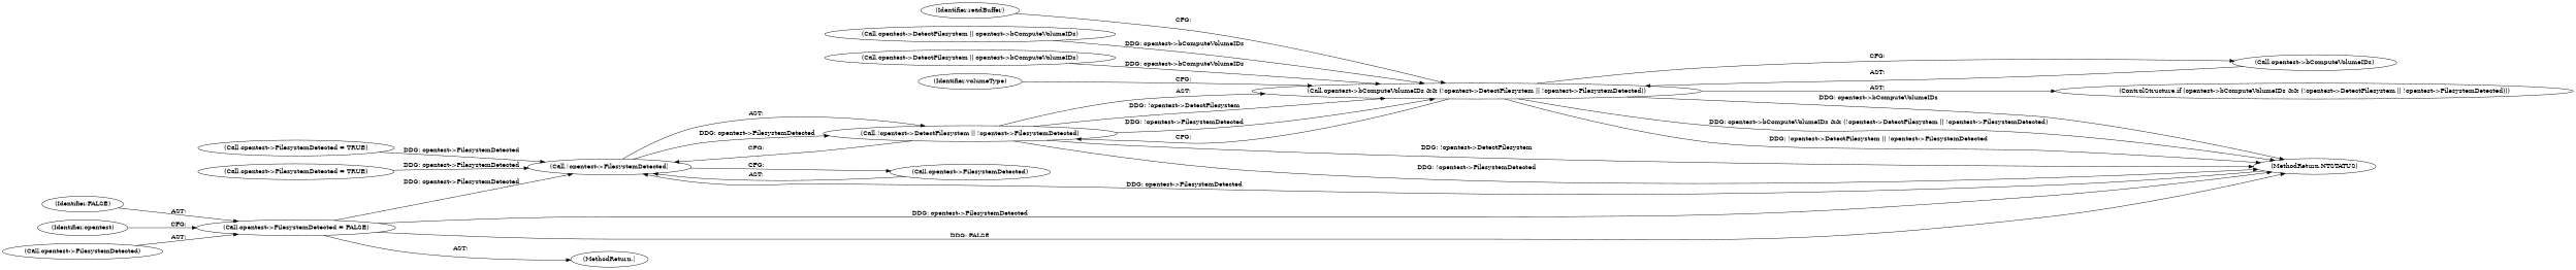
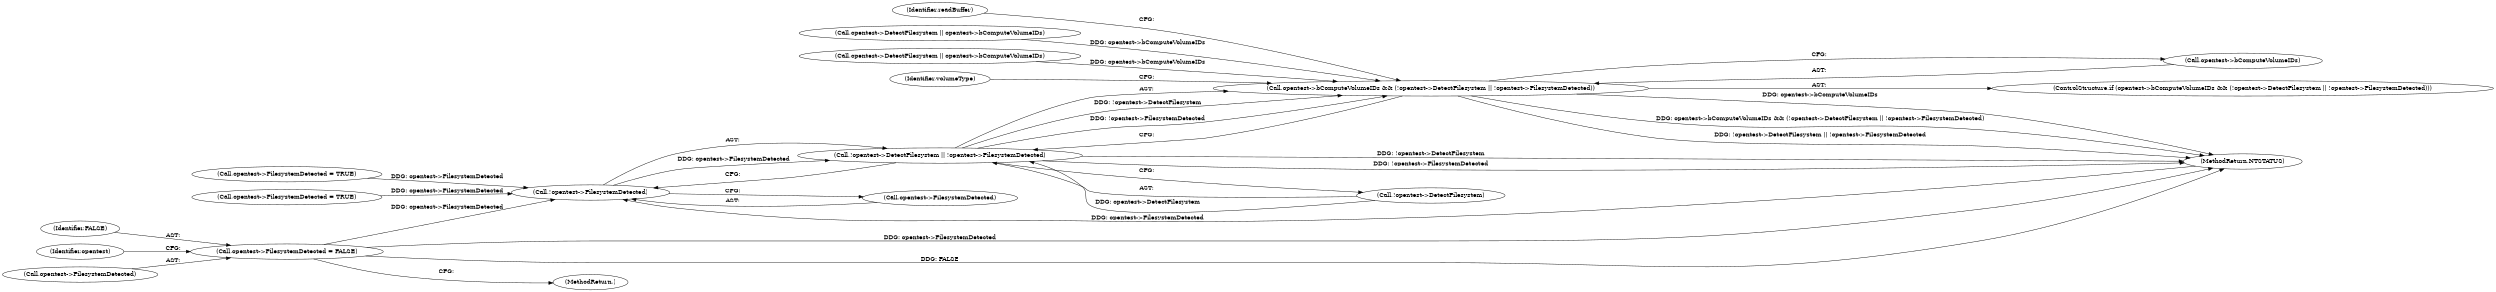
  digraph {
    rankdir=LR
    n1 [label="(Call,opentest->FilesystemDetected = FALSE)"]
    n2 [label="(Call,!opentest->FilesystemDetected)"]
    n3 [label="(MethodReturn,NTSTATUS)"]
    n4 [label="(MethodReturn,)"]
    n5 [label="(Call,!opentest->DetectFilesystem || !opentest->FilesystemDetected)"]
    n6 [label="(Call,opentest->FilesystemDetected)"]
    n7 [label="(Identifier,FALSE)"]
    n8 [label="(Call,opentest->bComputeVolumeIDs && (!opentest->DetectFilesystem || !opentest->FilesystemDetected))"]
+   n9 [label="(Call,!opentest->DetectFilesystem)"]
    n10 [label="(Call,opentest->bComputeVolumeIDs)"]
    n11 [label="(ControlStructure,if (opentest->bComputeVolumeIDs && (!opentest->DetectFilesystem || !opentest->FilesystemDetected)))"]
    n12 [label="(Call,opentest->FilesystemDetected = TRUE)"]
    n13 [label="(Call,opentest->FilesystemDetected = TRUE)"]
    n14 [label="(Identifier,readBuffer)"]
    n15 [label="(Call,opentest->DetectFilesystem || opentest->bComputeVolumeIDs)"]
    n16 [label="(Call,opentest->DetectFilesystem || opentest->bComputeVolumeIDs)"]
    n17 [label="(Identifier,opentest)"]
    n18 [label="(Call,opentest->FilesystemDetected)"]
    n19 [label="(Identifier,volumeType)"]
    n1 -> n2 [label="DDG: opentest->FilesystemDetected"]
    n1 -> n3 [label="DDG: opentest->FilesystemDetected"]
    n1 -> n3 [label="DDG: FALSE"]
-   n1 -> n4 [label="AST: "]
+   n1 -> n4 [label="CFG: "]
    n2 -> n5 [label="AST: "]
    n2 -> n5 [label="DDG: opentest->FilesystemDetected"]
    n2 -> n6 [label="CFG: "]
    n3 -> n2 [label="DDG: opentest->FilesystemDetected"]
    n5 -> n2 [label="CFG: "]
    n5 -> n3 [label="DDG: !opentest->DetectFilesystem"]
    n5 -> n3 [label="DDG: !opentest->FilesystemDetected"]
    n5 -> n8 [label="AST: "]
    n5 -> n8 [label="DDG: !opentest->DetectFilesystem"]
    n5 -> n8 [label="DDG: !opentest->FilesystemDetected"]
+   n5 -> n9 [label="CFG: "]
    n6 -> n2 [label="AST: "]
    n7 -> n1 [label="AST: "]
    n8 -> n3 [label="DDG: opentest->bComputeVolumeIDs"]
    n8 -> n3 [label="DDG: opentest->bComputeVolumeIDs && (!opentest->DetectFilesystem || !opentest->FilesystemDetected)"]
    n8 -> n3 [label="DDG: !opentest->DetectFilesystem || !opentest->FilesystemDetected"]
    n8 -> n5 [label="CFG: "]
    n8 -> n10 [label="CFG: "]
    n8 -> n11 [label="AST: "]
+   n9 -> n5 [label="AST: "]
+   n9 -> n5 [label="DDG: opentest->DetectFilesystem"]
    n10 -> n8 [label="AST: "]
    n12 -> n2 [label="DDG: opentest->FilesystemDetected"]
    n13 -> n2 [label="DDG: opentest->FilesystemDetected"]
    n14 -> n8 [label="CFG: "]
    n15 -> n8 [label="DDG: opentest->bComputeVolumeIDs"]
    n16 -> n8 [label="DDG: opentest->bComputeVolumeIDs"]
    n17 -> n1 [label="CFG: "]
    n18 -> n1 [label="AST: "]
    n19 -> n8 [label="CFG: "]
  }
